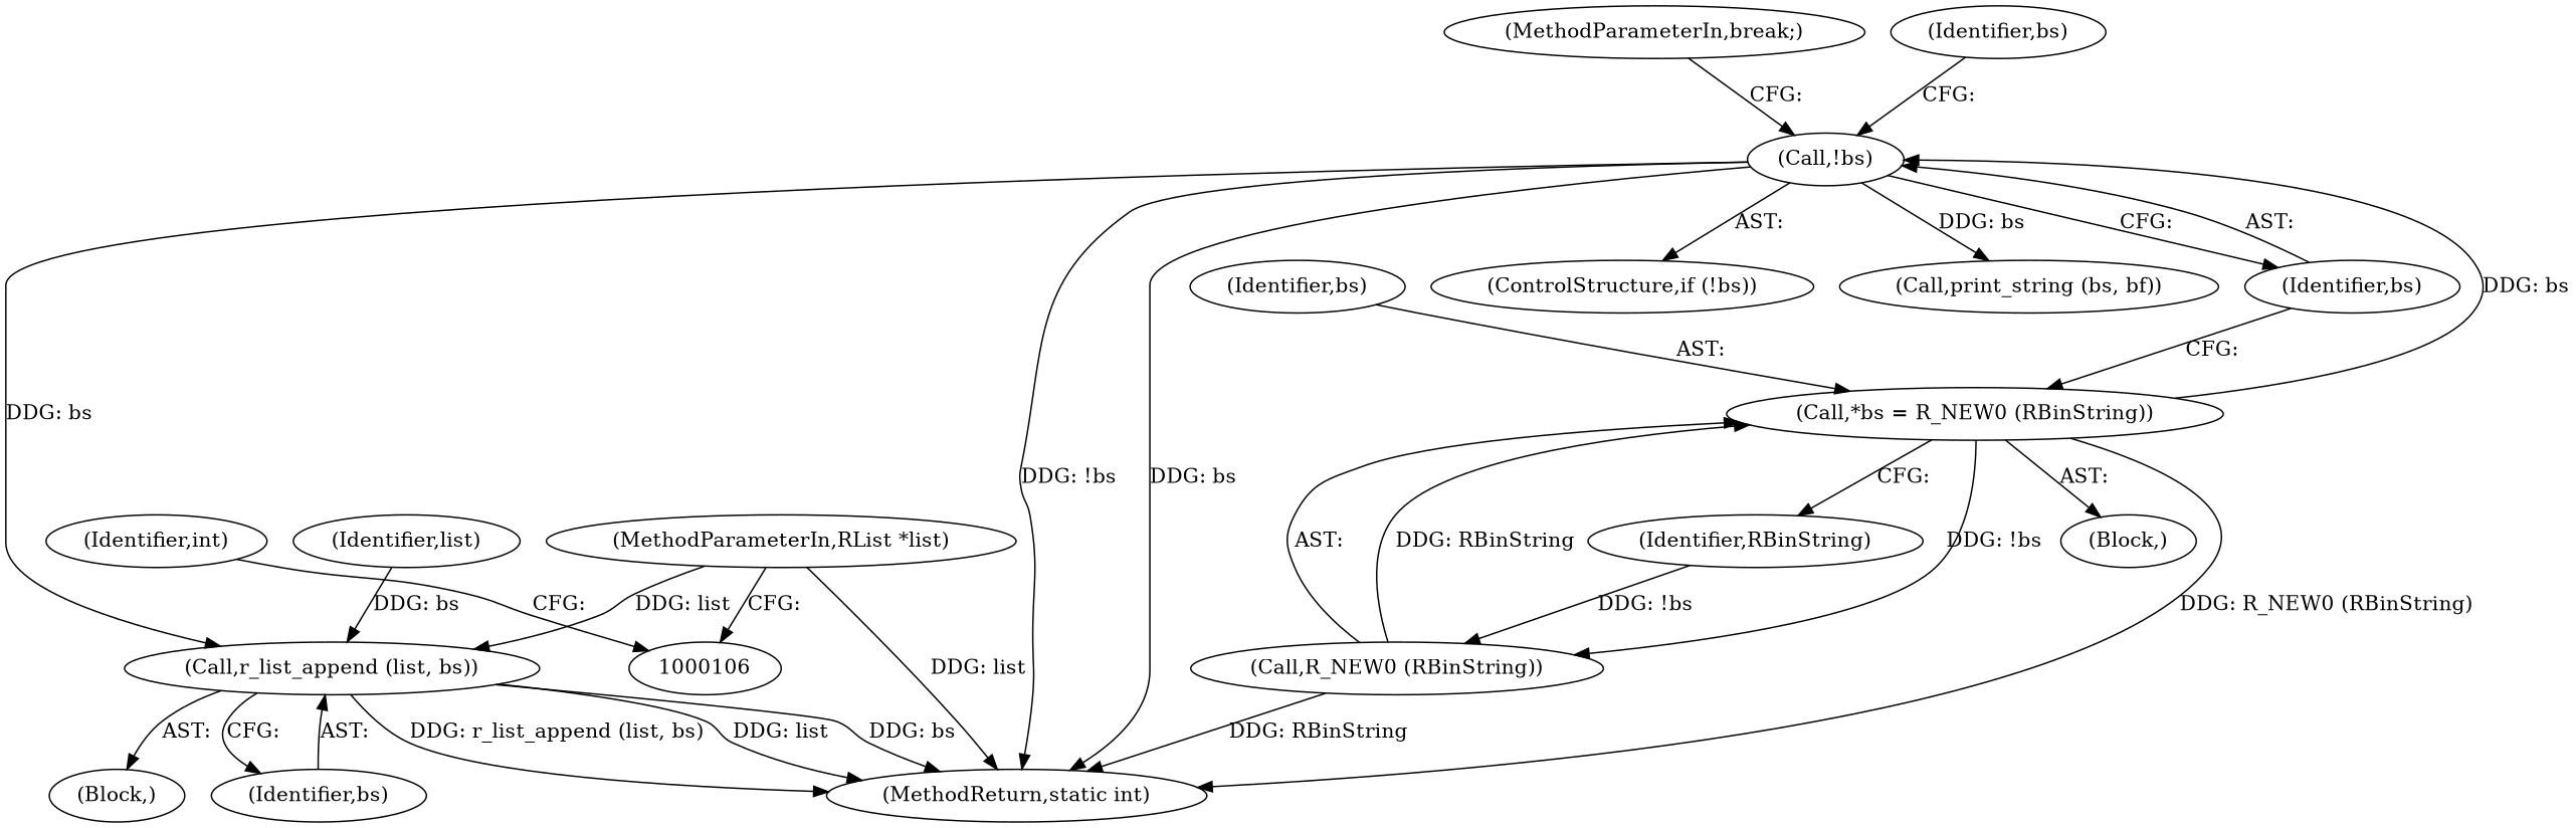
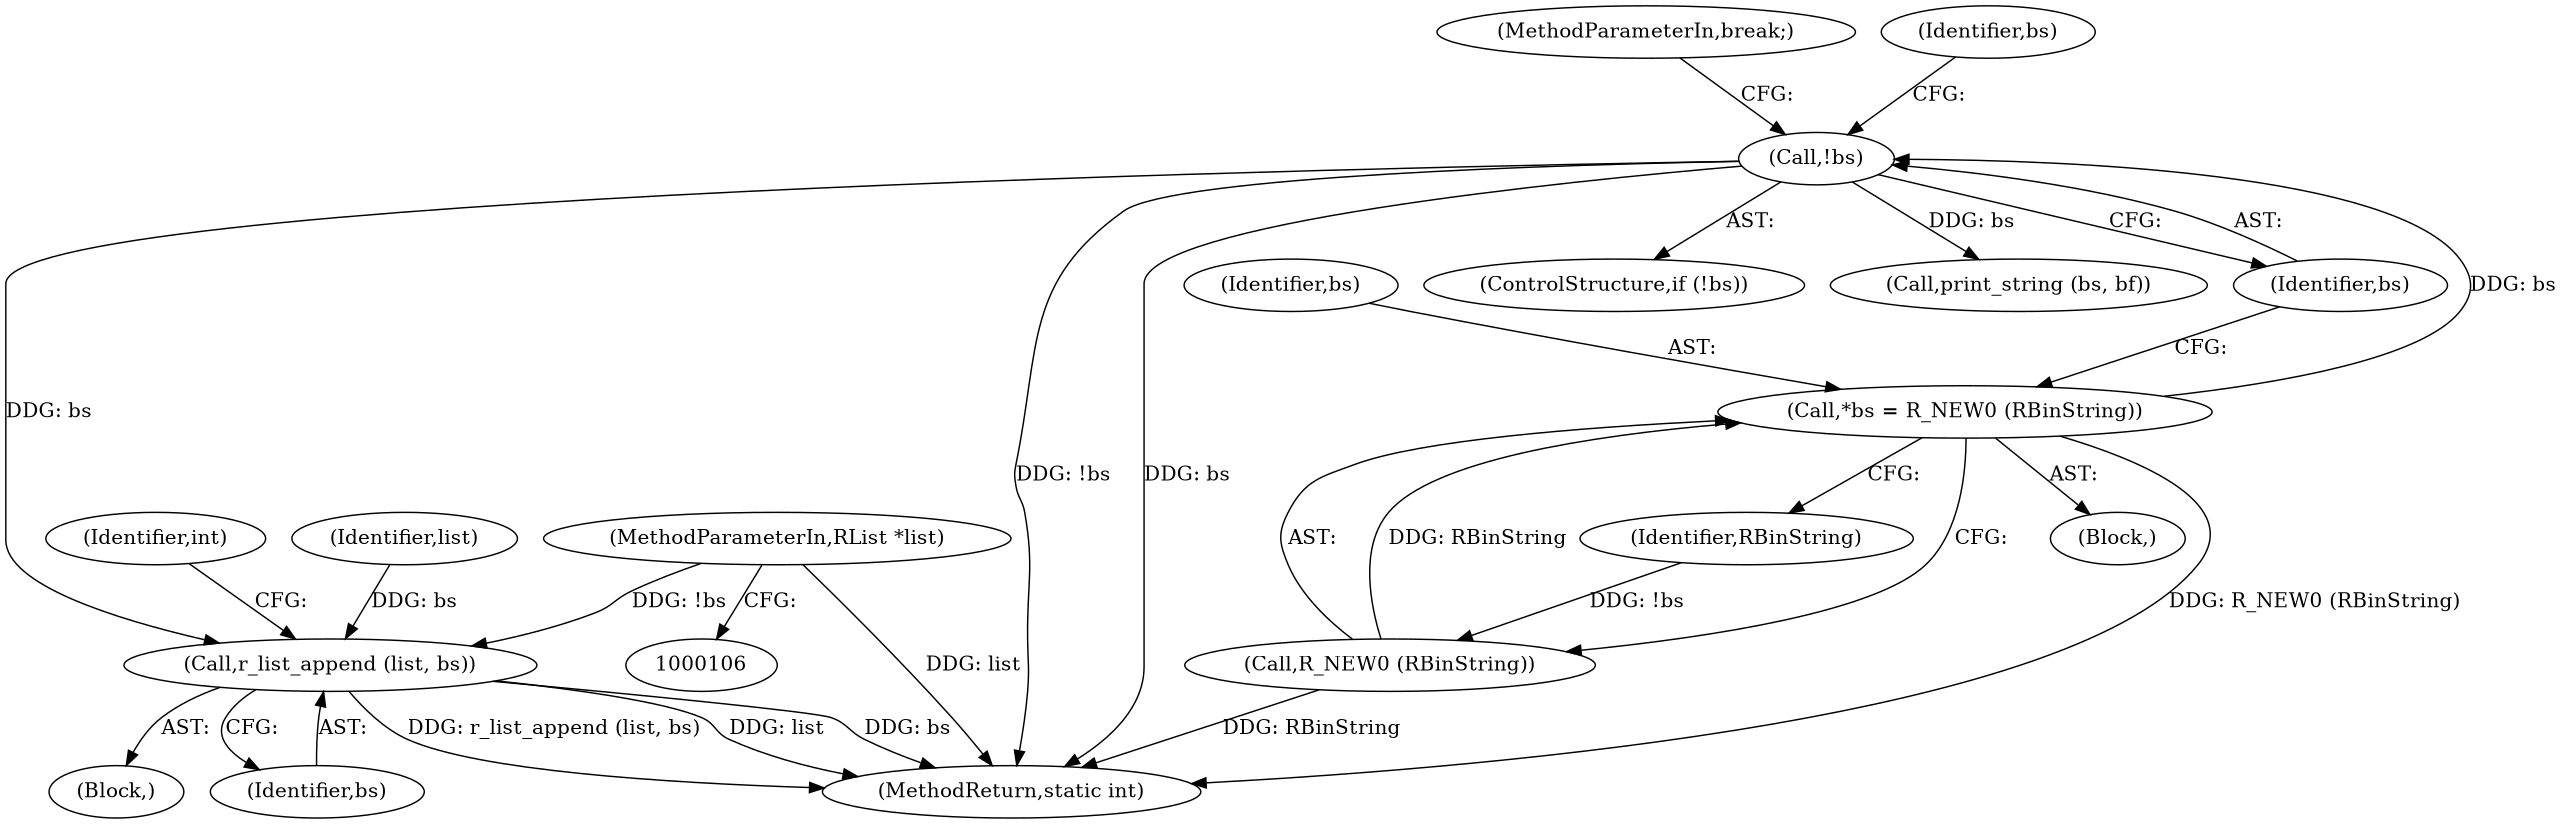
  digraph {
    n1 [label="(Call,r_list_append (list, bs))"]
    n2 [label="(MethodReturn,static int)"]
    n3 [label="(Block,)"]
    n4 [label="(Identifier,bs)"]
    n5 [label="(MethodParameterIn,RList *list)"]
    1000106
    n7 [label="(Call,!bs)"]
    n8 [label="(ControlStructure,if (!bs))"]
    n9 [label="(Call,print_string (bs, bf))"]
    n10 [label="(Identifier,bs)"]
    n11 [label="(Call,*bs = R_NEW0 (RBinString))"]
    n12 [label="(Call,R_NEW0 (RBinString))"]
    n13 [label="(Block,)"]
    n14 [label="(Identifier,RBinString)"]
    n15 [label="(MethodParameterIn,break;)"]
    n16 [label="(Identifier,bs)"]
    n17 [label="(Identifier,list)"]
    n18 [label="(Identifier,int)"]
    n19 [label="(Identifier,bs)"]
    n1 -> n2 [label="DDG: bs"]
    n1 -> n2 [label="DDG: r_list_append (list, bs)"]
    n1 -> n2 [label="DDG: list"]
    n1 -> n3 [label="AST: "]
    n1 -> n4 [label="CFG: "]
    n4 -> n1 [label="AST: "]
-   n5 -> n1 [label="DDG: list"]
+   n5 -> n1 [label="DDG: !bs"]
    n5 -> n2 [label="DDG: list"]
    n5 -> 1000106 [label="CFG: "]
    n7 -> n1 [label="DDG: bs"]
    n7 -> n2 [label="DDG: !bs"]
    n7 -> n2 [label="DDG: bs"]
    n7 -> n8 [label="AST: "]
    n7 -> n9 [label="DDG: bs"]
    n7 -> n10 [label="CFG: "]
    n10 -> n7 [label="AST: "]
    n10 -> n11 [label="CFG: "]
    n11 -> n2 [label="DDG: R_NEW0 (RBinString)"]
    n11 -> n7 [label="DDG: bs"]
-   n11 -> n12 [label="DDG: !bs"]
+   n11 -> n12 [label="CFG: "]
    n11 -> n13 [label="AST: "]
    n11 -> n14 [label="CFG: "]
    n12 -> n2 [label="DDG: RBinString"]
    n12 -> n11 [label="AST: "]
    n12 -> n11 [label="DDG: RBinString"]
    n14 -> n12 [label="DDG: !bs"]
    n15 -> n7 [label="CFG: "]
    n16 -> n7 [label="CFG: "]
    n17 -> n1 [label="DDG: bs"]
-   n18 -> 1000106 [label="CFG: "]
+   n18 -> n1 [label="CFG: "]
    n19 -> n11 [label="AST: "]
  }
